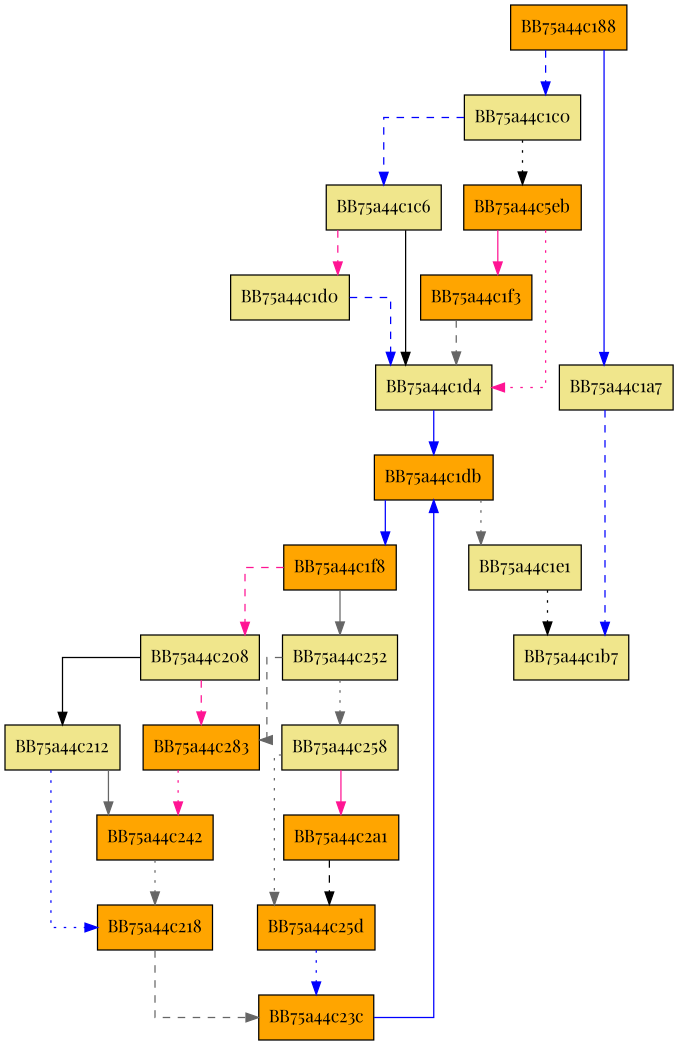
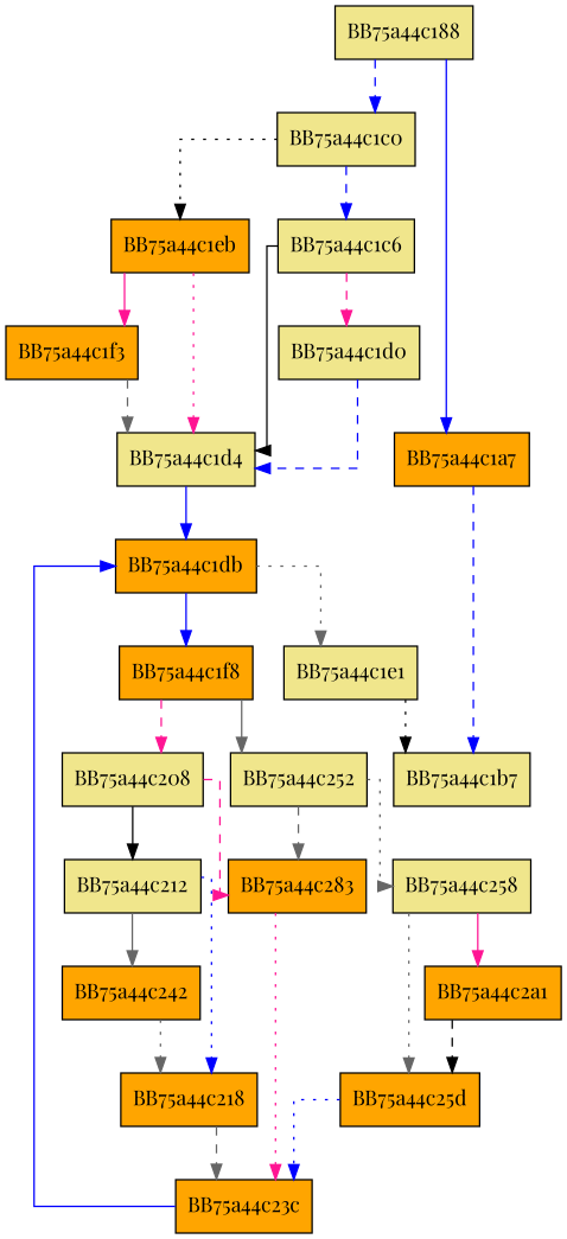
  digraph {
    fontname="Playfair Display"
    splines=ortho
    node [fillcolor=khaki fontname="Playfair Display" shape=box style=filled]
    edge [color=blue fontname="Playfair Display" style=dashed]
    BB75a44c1c0
-   BB75a44c188 [fillcolor=orange]
-   BB75a44c1a7
-   BB75a44c1eb [fillcolor=orange label=BB75a44c5eb]
+   BB75a44c188
+   BB75a44c1a7 [fillcolor=orange]
+   BB75a44c1eb [fillcolor=orange]
    BB75a44c1c6
    BB75a44c1b7
    BB75a44c1d4
    BB75a44c1f3 [fillcolor=orange]
    BB75a44c1d0
    BB75a44c1db [fillcolor=orange]
    BB75a44c1f8 [fillcolor=orange]
    BB75a44c1e1
    BB75a44c252
    BB75a44c208
    BB75a44c283 [fillcolor=orange]
    BB75a44c258
    BB75a44c212
    BB75a44c23c [fillcolor=orange]
    BB75a44c2a1 [fillcolor=orange]
    BB75a44c25d [fillcolor=orange]
    BB75a44c242 [fillcolor=orange]
    BB75a44c218 [fillcolor=orange]
    BB75a44c1c0 -> BB75a44c1eb [color=black style=dotted]
    BB75a44c1c0 -> BB75a44c1c6
    BB75a44c188 -> BB75a44c1c0
    BB75a44c188 -> BB75a44c1a7 [style=solid]
    BB75a44c1a7 -> BB75a44c1b7
    BB75a44c1eb -> BB75a44c1d4 [color=deeppink style=dotted]
    BB75a44c1eb -> BB75a44c1f3 [color=deeppink style=solid]
    BB75a44c1c6 -> BB75a44c1d4 [color=black style=solid]
    BB75a44c1c6 -> BB75a44c1d0 [color=deeppink]
    BB75a44c1d4 -> BB75a44c1db [style=solid]
    BB75a44c1f3 -> BB75a44c1d4 [color=gray40]
    BB75a44c1d0 -> BB75a44c1d4
    BB75a44c1db -> BB75a44c1f8 [style=solid]
    BB75a44c1db -> BB75a44c1e1 [color=gray40 style=dotted]
    BB75a44c1f8 -> BB75a44c252 [color=gray40 style=solid]
    BB75a44c1f8 -> BB75a44c208 [color=deeppink]
    BB75a44c1e1 -> BB75a44c1b7 [color=black style=dotted]
    BB75a44c252 -> BB75a44c283 [color=gray40]
    BB75a44c252 -> BB75a44c258 [color=gray40 style=dotted]
    BB75a44c208 -> BB75a44c283 [color=deeppink]
    BB75a44c208 -> BB75a44c212 [color=black style=solid]
-   BB75a44c283 -> BB75a44c242 [color=deeppink style=dotted]
+   BB75a44c283 -> BB75a44c23c [color=deeppink style=dotted]
    BB75a44c258 -> BB75a44c2a1 [color=deeppink style=solid]
    BB75a44c258 -> BB75a44c25d [color=gray40 style=dotted]
    BB75a44c212 -> BB75a44c242 [color=gray40 style=solid]
    BB75a44c212 -> BB75a44c218 [style=dotted]
    BB75a44c23c -> BB75a44c1db [style=solid]
    BB75a44c2a1 -> BB75a44c25d [color=black]
    BB75a44c25d -> BB75a44c23c [style=dotted]
    BB75a44c242 -> BB75a44c218 [color=gray40 style=dotted]
    BB75a44c218 -> BB75a44c23c [color=gray40]
  }
